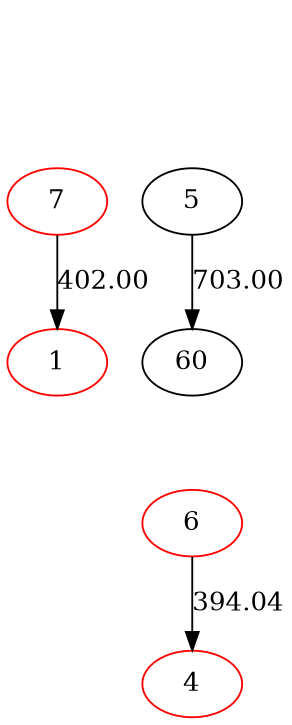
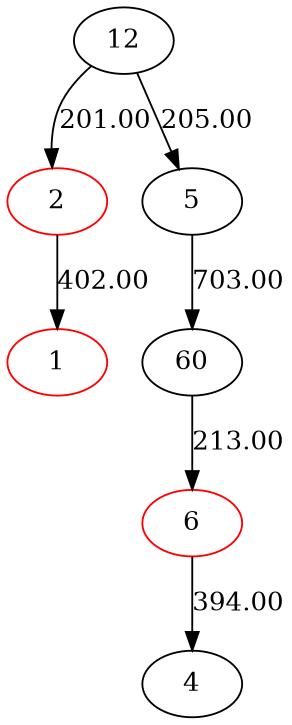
  digraph {
    node [color=red]
-   2 [label=7]
+   2
    1
    5 [color=black]
    60 [color=black]
    6
-   4
+   4 [color=black]
+   12 [color=black]
    2 -> 1 [label=402.00]
    5 -> 60 [label=703.00]
-   6 -> 4 [label=394.04]
+   60 -> 6 [label=213.00]
+   6 -> 4 [label=394.00]
+   12 -> 2 [label=201.00]
+   12 -> 5 [label=205.00]
  }
